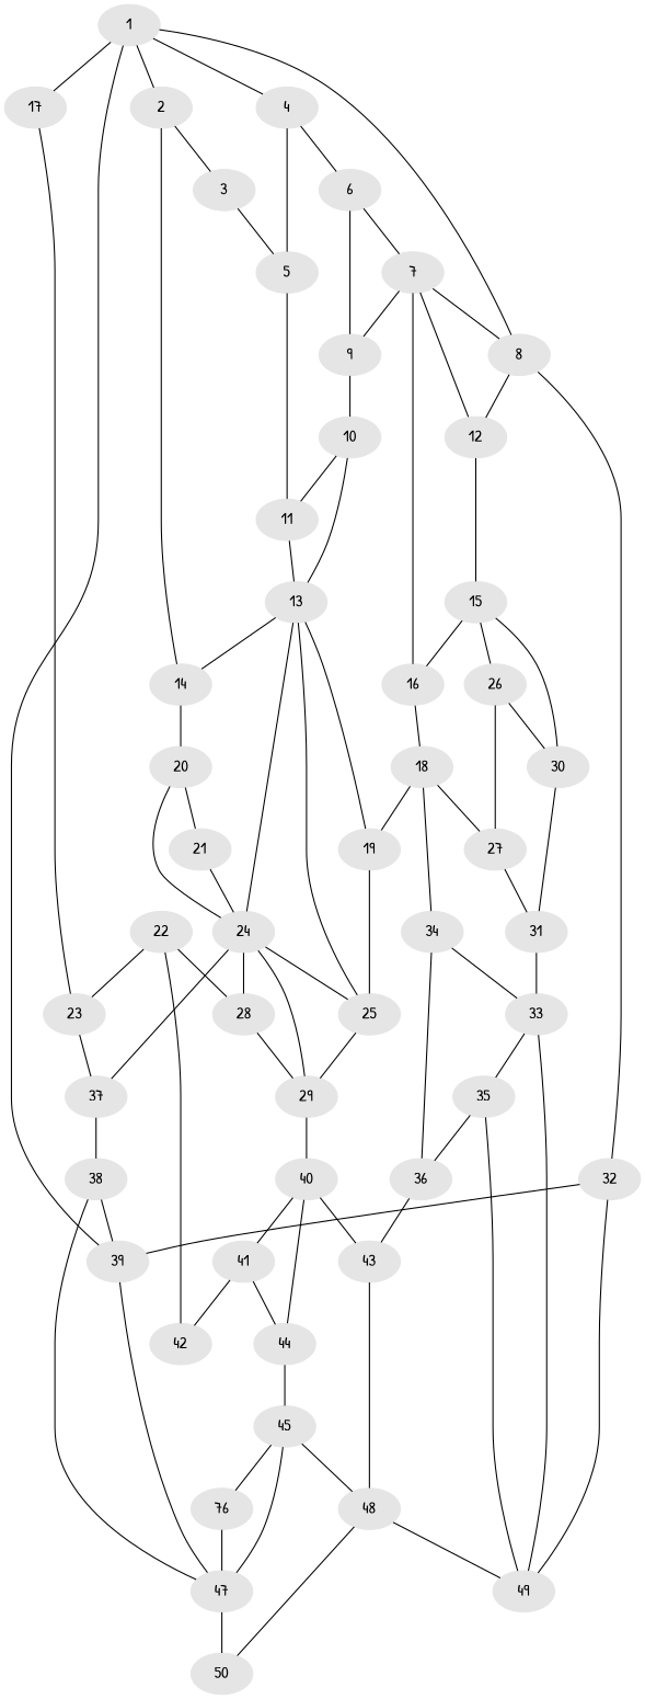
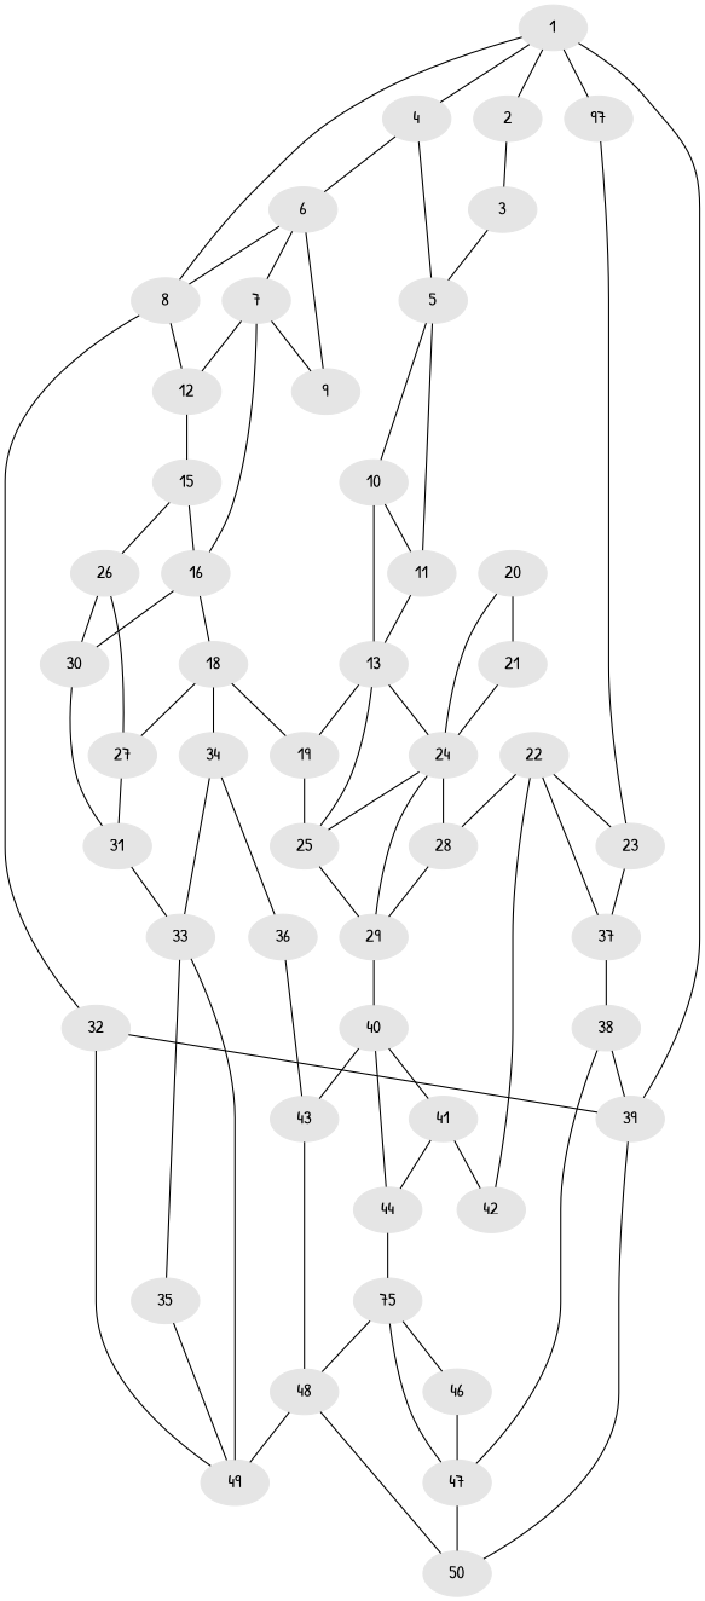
  graph {
    fontname="Patrick Hand"
    node [color=gray90 fontname="Patrick Hand" style=filled]
    edge [fontname="Patrick Hand" weight=1.0]
    1
    2
    4
    8
-   17
+   17 [label=97]
    39
    3
-   14
    5
    6
    12
    32
    23
    47
    20
    11
    7
    9
    13
    16
    10
    15
    18
    49
    19
    24
    25
    26
    30
    28
    29
    21
    27
    31
    34
    37
    33
    36
    22
    42
    38
    40
    43
    41
    44
    35
    48
    50
-   45
-   46 [label=76]
+   45 [label=75]
+   46
    1 -- 2
    1 -- 4
    1 -- 8
    1 -- 17 [weight=2.0]
    1 -- 39
    2 -- 3
-   2 -- 14
    4 -- 5
    4 -- 6
    8 -- 12
    8 -- 32
    17 -- 23
-   39 -- 47
+   39 -- 50
    3 -- 5
-   14 -- 20
    5 -- 11
    6 -- 7
    6 -- 9
    12 -- 15 [weight=2.0]
    32 -- 39
    32 -- 49
    23 -- 37
    47 -- 50 [weight=2.0]
    20 -- 24
    20 -- 21
    11 -- 13
-   7 -- 8
+   6 -- 8
    7 -- 12 [weight=2.0]
    7 -- 9
    7 -- 16
-   9 -- 10
-   13 -- 14
+   5 -- 10
    13 -- 19
    13 -- 24
    13 -- 25
    16 -- 18
    10 -- 11
    10 -- 13
    15 -- 16 [weight=2.0]
    15 -- 26
-   15 -- 30
+   16 -- 30
    18 -- 19 [weight=2.0]
    18 -- 27
    18 -- 34 [weight=2.0]
    19 -- 25 [weight=2.0]
    24 -- 25
    24 -- 28
    24 -- 29
    25 -- 29
    26 -- 30
    26 -- 27
    30 -- 31
    28 -- 29
    29 -- 40 [weight=2.0]
    21 -- 24
    27 -- 31
    31 -- 33 [weight=2.0]
    34 -- 33
    34 -- 36
    37 -- 38
    33 -- 49 [weight=2.0]
    33 -- 35
    36 -- 43
    22 -- 23
    22 -- 28
-   24 -- 37
+   22 -- 37
    22 -- 42 [weight=2.0]
    38 -- 39
    38 -- 47
    40 -- 43 [weight=2.0]
    40 -- 41
    40 -- 44
    43 -- 48
    41 -- 42
    41 -- 44
    44 -- 45
    35 -- 49
-   35 -- 36
    48 -- 49 [weight=2.0]
    48 -- 50
    45 -- 47
    45 -- 48
    45 -- 46
    46 -- 47
  }
